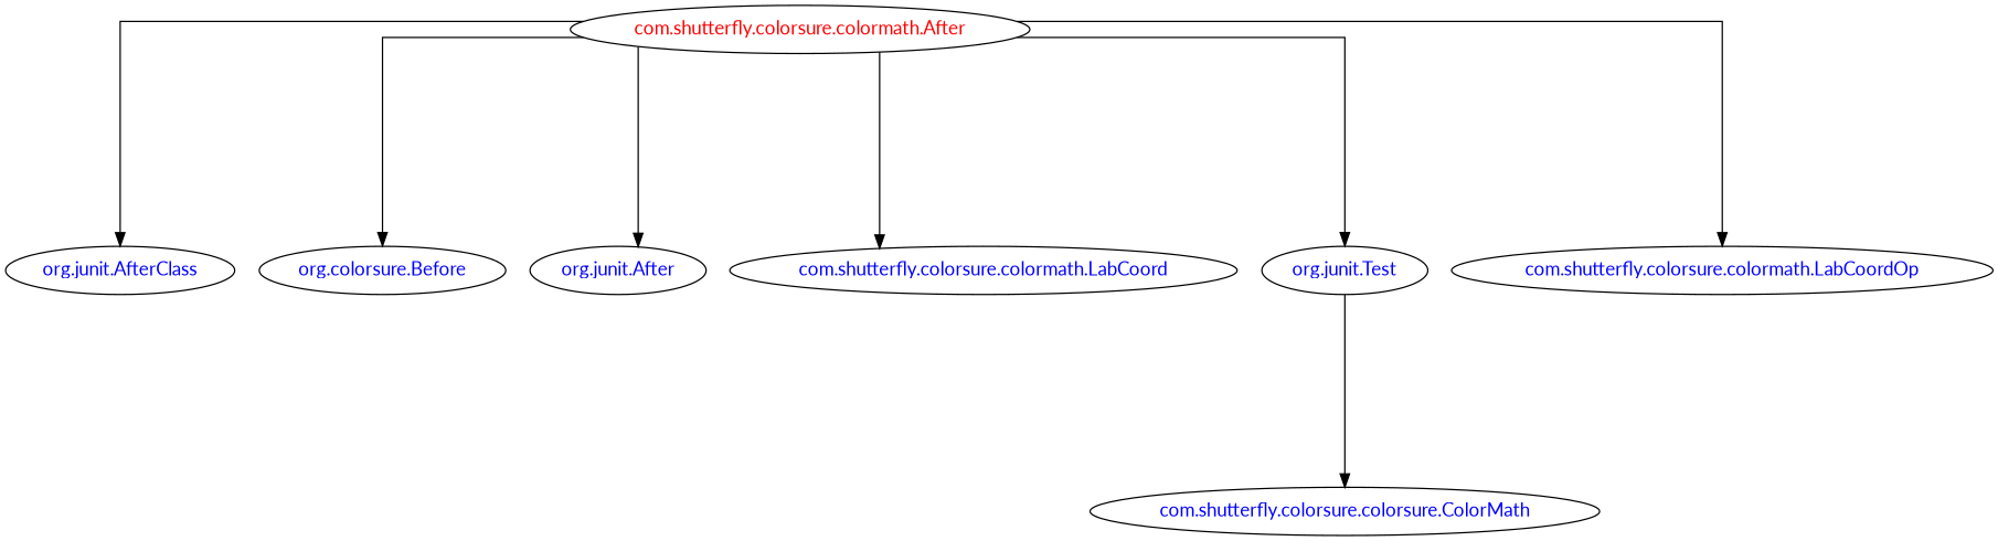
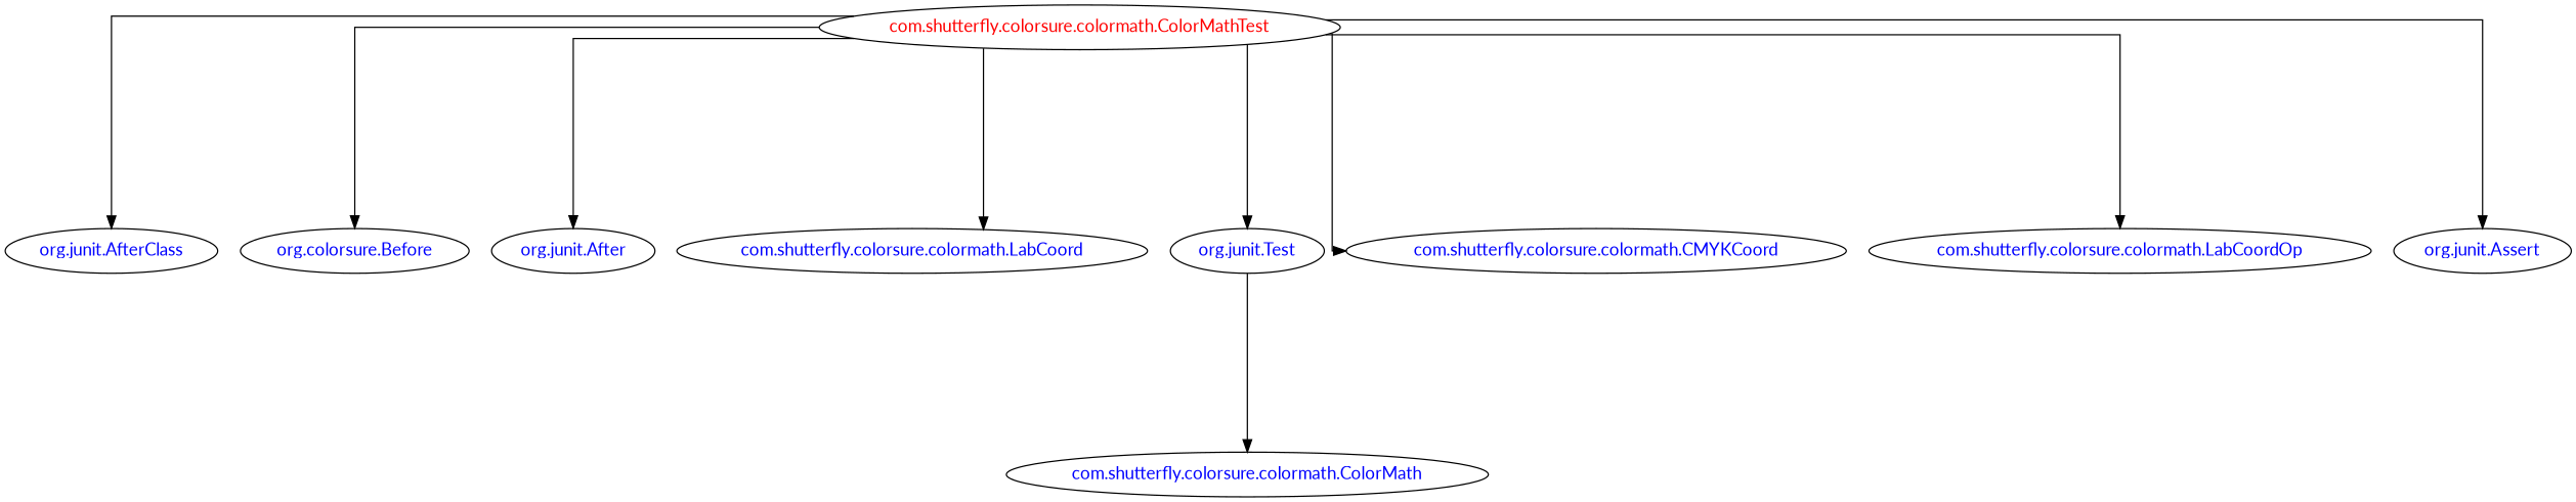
  digraph {
    concentrate=true
    fontname=Lato
    rankdir=TB
    ranksep=2.0
    splines=ortho
    node [fontcolor=blue fontname=Lato]
    edge [fontname=Lato]
-   "com.shutterfly.colorsure.colormath.ColorMathTest" [fontcolor=red label="com.shutterfly.colorsure.colormath.After"]
+   "com.shutterfly.colorsure.colormath.ColorMathTest" [fontcolor=red]
    "org.junit.AfterClass"
    n3 [label="org.colorsure.Before"]
    "org.junit.After"
    "com.shutterfly.colorsure.colormath.LabCoord"
    "org.junit.Test"
+   "com.shutterfly.colorsure.colormath.CMYKCoord"
    "com.shutterfly.colorsure.colormath.LabCoordOp"
-   "com.shutterfly.colorsure.colormath.ColorMath" [label="com.shutterfly.colorsure.colorsure.ColorMath"]
+   "org.junit.Assert"
+   "com.shutterfly.colorsure.colormath.ColorMath"
    "com.shutterfly.colorsure.colormath.ColorMathTest" -> "org.junit.AfterClass"
    "com.shutterfly.colorsure.colormath.ColorMathTest" -> n3
    "com.shutterfly.colorsure.colormath.ColorMathTest" -> "org.junit.After"
    "com.shutterfly.colorsure.colormath.ColorMathTest" -> "com.shutterfly.colorsure.colormath.LabCoord"
    "com.shutterfly.colorsure.colormath.ColorMathTest" -> "org.junit.Test"
+   "com.shutterfly.colorsure.colormath.ColorMathTest" -> "com.shutterfly.colorsure.colormath.CMYKCoord"
    "com.shutterfly.colorsure.colormath.ColorMathTest" -> "com.shutterfly.colorsure.colormath.LabCoordOp"
+   "com.shutterfly.colorsure.colormath.ColorMathTest" -> "org.junit.Assert"
    "org.junit.Test" -> "com.shutterfly.colorsure.colormath.ColorMath"
  }
